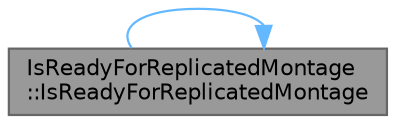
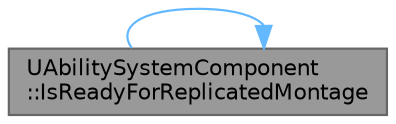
  digraph {
    rankdir=LR
-   n1 [color=gray40 fillcolor=grey60 fontcolor=black fontname=Helvetica fontsize=10 height=0.2 label="IsReadyForReplicatedMontage\l::IsReadyForReplicatedMontage" shape=box style=filled width=0.4]
+   n1 [color=gray40 fillcolor=grey60 fontcolor=black fontname=Helvetica fontsize=10 height=0.2 label="UAbilitySystemComponent\l::IsReadyForReplicatedMontage" shape=box style=filled width=0.4]
    n1 -> n1 [color=steelblue1 fontname=Helvetica fontsize=10 labelfontname=Helvetica labelfontsize=10 style=solid]
  }
